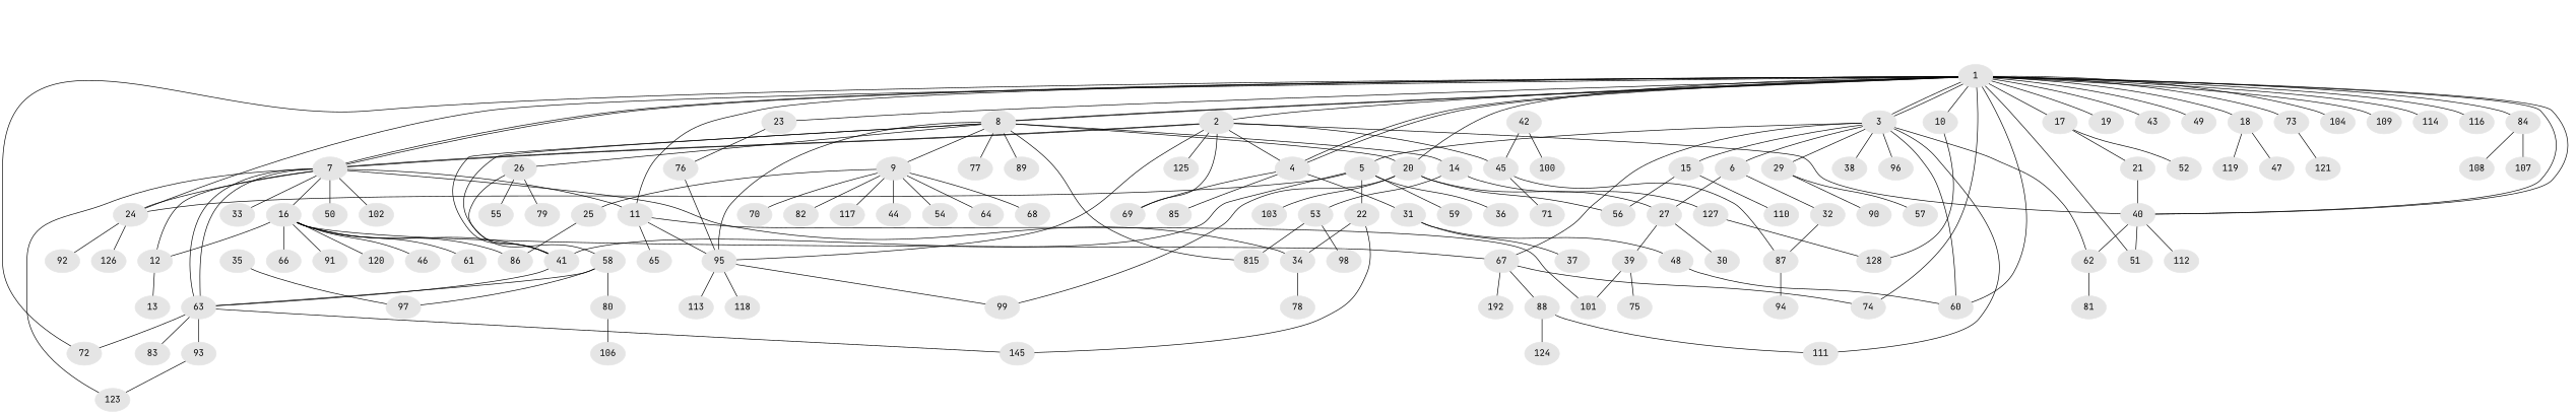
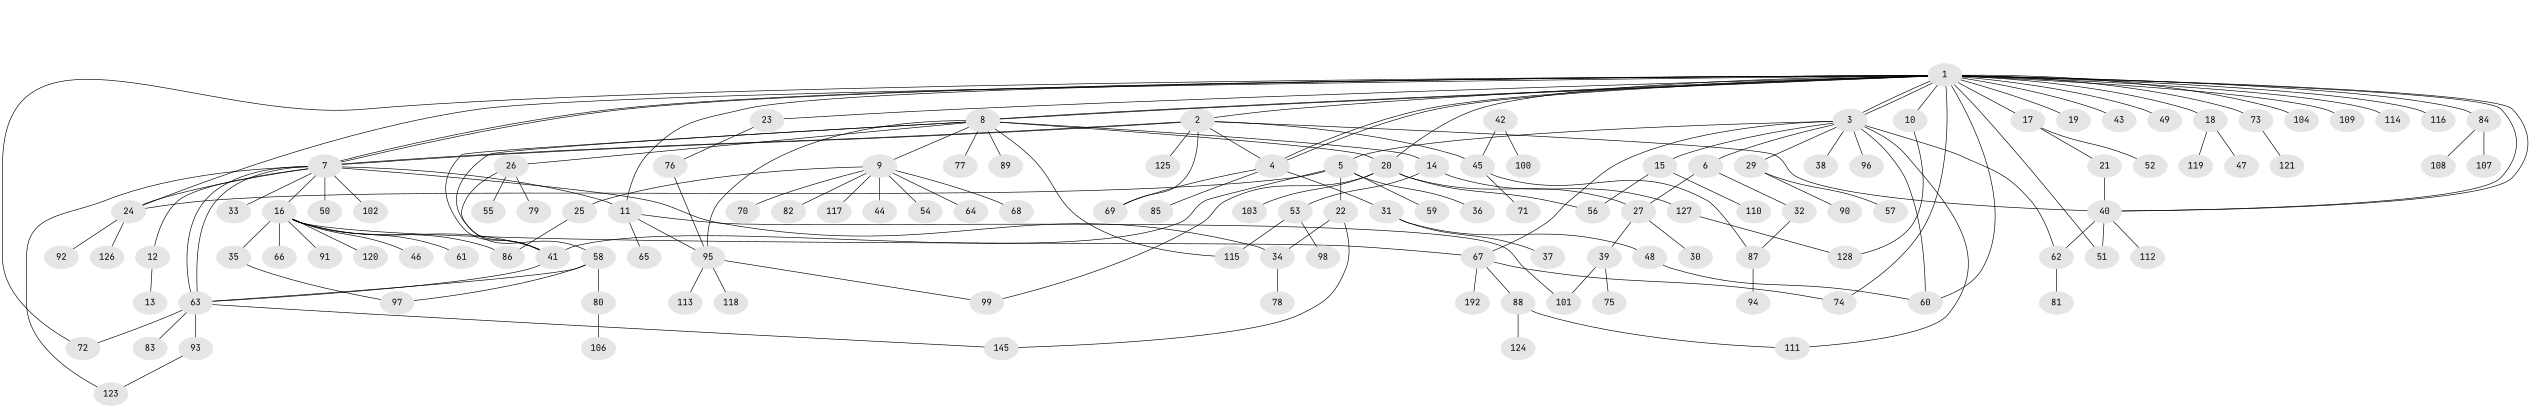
  graph {
    fontname="JetBrains Mono"
    node [color=gray90 fontname="JetBrains Mono" style=filled]
    edge [fontname="JetBrains Mono"]
    1
    2
    3
    4
    7
    8
    10
    11
    17
    18
    19
    20
    23
    24
    40
    43
    49
    51
    60
    72
    73
    74
    84
    104
    109
    114
    116
    45
    69
    95
    125
    5
    6
    15
    29
    38
    62
    67
    96
    111
    31
    85
    12
    16
    33
    34
    50
    63
    102
    123
    41
    9
    14
    26
    58
    77
    89
-   115 [label=815]
+   115
    128
    65
    101
    21
    52
    47
    119
    27
    56
    99
    103
    76
    92
    126
    112
    121
    107
    108
    87
    71
    113
    118
    22
    36
    59
    32
    110
    57
    90
    81
    88
    n90 [label=192]
    37
    48
    n93 [label=145]
    30
    39
    13
    35
    46
    61
    66
    86
    91
    120
    78
    83
    93
    25
    44
    54
    64
    68
    70
    82
    117
    53
    127
    55
    79
    97
    80
    98
    75
    42
    100
    94
    106
    124
    1 -- 2
    1 -- 3
    1 -- 3
    1 -- 4
    1 -- 4
    1 -- 7
    1 -- 7
    1 -- 8
    1 -- 8
    1 -- 10
    1 -- 11
    1 -- 17
    1 -- 18
    1 -- 19
    1 -- 20
    1 -- 23
    1 -- 24
    1 -- 40
    1 -- 40
    1 -- 43
    1 -- 49
    1 -- 51
    1 -- 60
    1 -- 72
    1 -- 73
    1 -- 74
    1 -- 84
    1 -- 104
    1 -- 109
    1 -- 114
    1 -- 116
    2 -- 4
    2 -- 7
    2 -- 7
    2 -- 40
    2 -- 45
    2 -- 69
-   2 -- 95
    2 -- 125
    3 -- 60
    3 -- 5
    3 -- 6
    3 -- 15
    3 -- 29
    3 -- 38
    3 -- 62
    3 -- 67
    3 -- 96
    3 -- 111
    4 -- 69
    4 -- 31
    4 -- 85
    7 -- 11
    7 -- 24
    7 -- 12
    7 -- 16
    7 -- 33
    7 -- 34
    7 -- 50
    7 -- 63
    7 -- 63
    7 -- 102
    7 -- 123
    8 -- 20
    8 -- 95
    8 -- 41
    8 -- 9
    8 -- 14
    8 -- 26
    8 -- 58
    8 -- 77
    8 -- 89
    8 -- 115
    10 -- 128
    11 -- 95
    11 -- 65
    11 -- 101
    17 -- 21
    17 -- 52
    18 -- 47
    18 -- 119
    20 -- 27
    20 -- 56
    20 -- 99
    20 -- 103
    23 -- 76
    24 -- 92
    24 -- 126
    40 -- 51
    40 -- 62
    40 -- 112
    73 -- 121
    84 -- 107
    84 -- 108
    45 -- 87
    45 -- 71
    95 -- 99
    95 -- 113
    95 -- 118
    5 -- 24
    5 -- 41
    5 -- 22
    5 -- 36
    5 -- 59
    6 -- 27
    6 -- 32
    15 -- 56
    15 -- 110
    29 -- 57
    29 -- 90
    62 -- 81
    67 -- 74
    67 -- 88
    67 -- n90
    31 -- 37
    31 -- 48
    12 -- 13
    16 -- 67
    16 -- 41
-   16 -- 12
+   16 -- 35
    16 -- 46
    16 -- 61
    16 -- 66
    16 -- 86
    16 -- 91
    16 -- 120
    34 -- 78
    63 -- 72
    63 -- n93
    63 -- 83
    63 -- 93
    41 -- 63
    9 -- 25
    9 -- 44
    9 -- 54
    9 -- 64
    9 -- 68
    9 -- 70
    9 -- 82
    9 -- 117
    14 -- 53
    14 -- 127
    26 -- 41
    26 -- 55
    26 -- 79
    58 -- 63
    58 -- 97
    58 -- 80
    21 -- 40
    27 -- 30
    27 -- 39
    76 -- 95
    87 -- 94
    22 -- 34
    22 -- n93
    32 -- 87
    88 -- 111
    88 -- 124
    48 -- 60
    39 -- 101
    39 -- 75
    35 -- 97
    93 -- 123
    25 -- 86
    53 -- 115
    53 -- 98
    127 -- 128
    80 -- 106
    42 -- 45
    42 -- 100
  }
